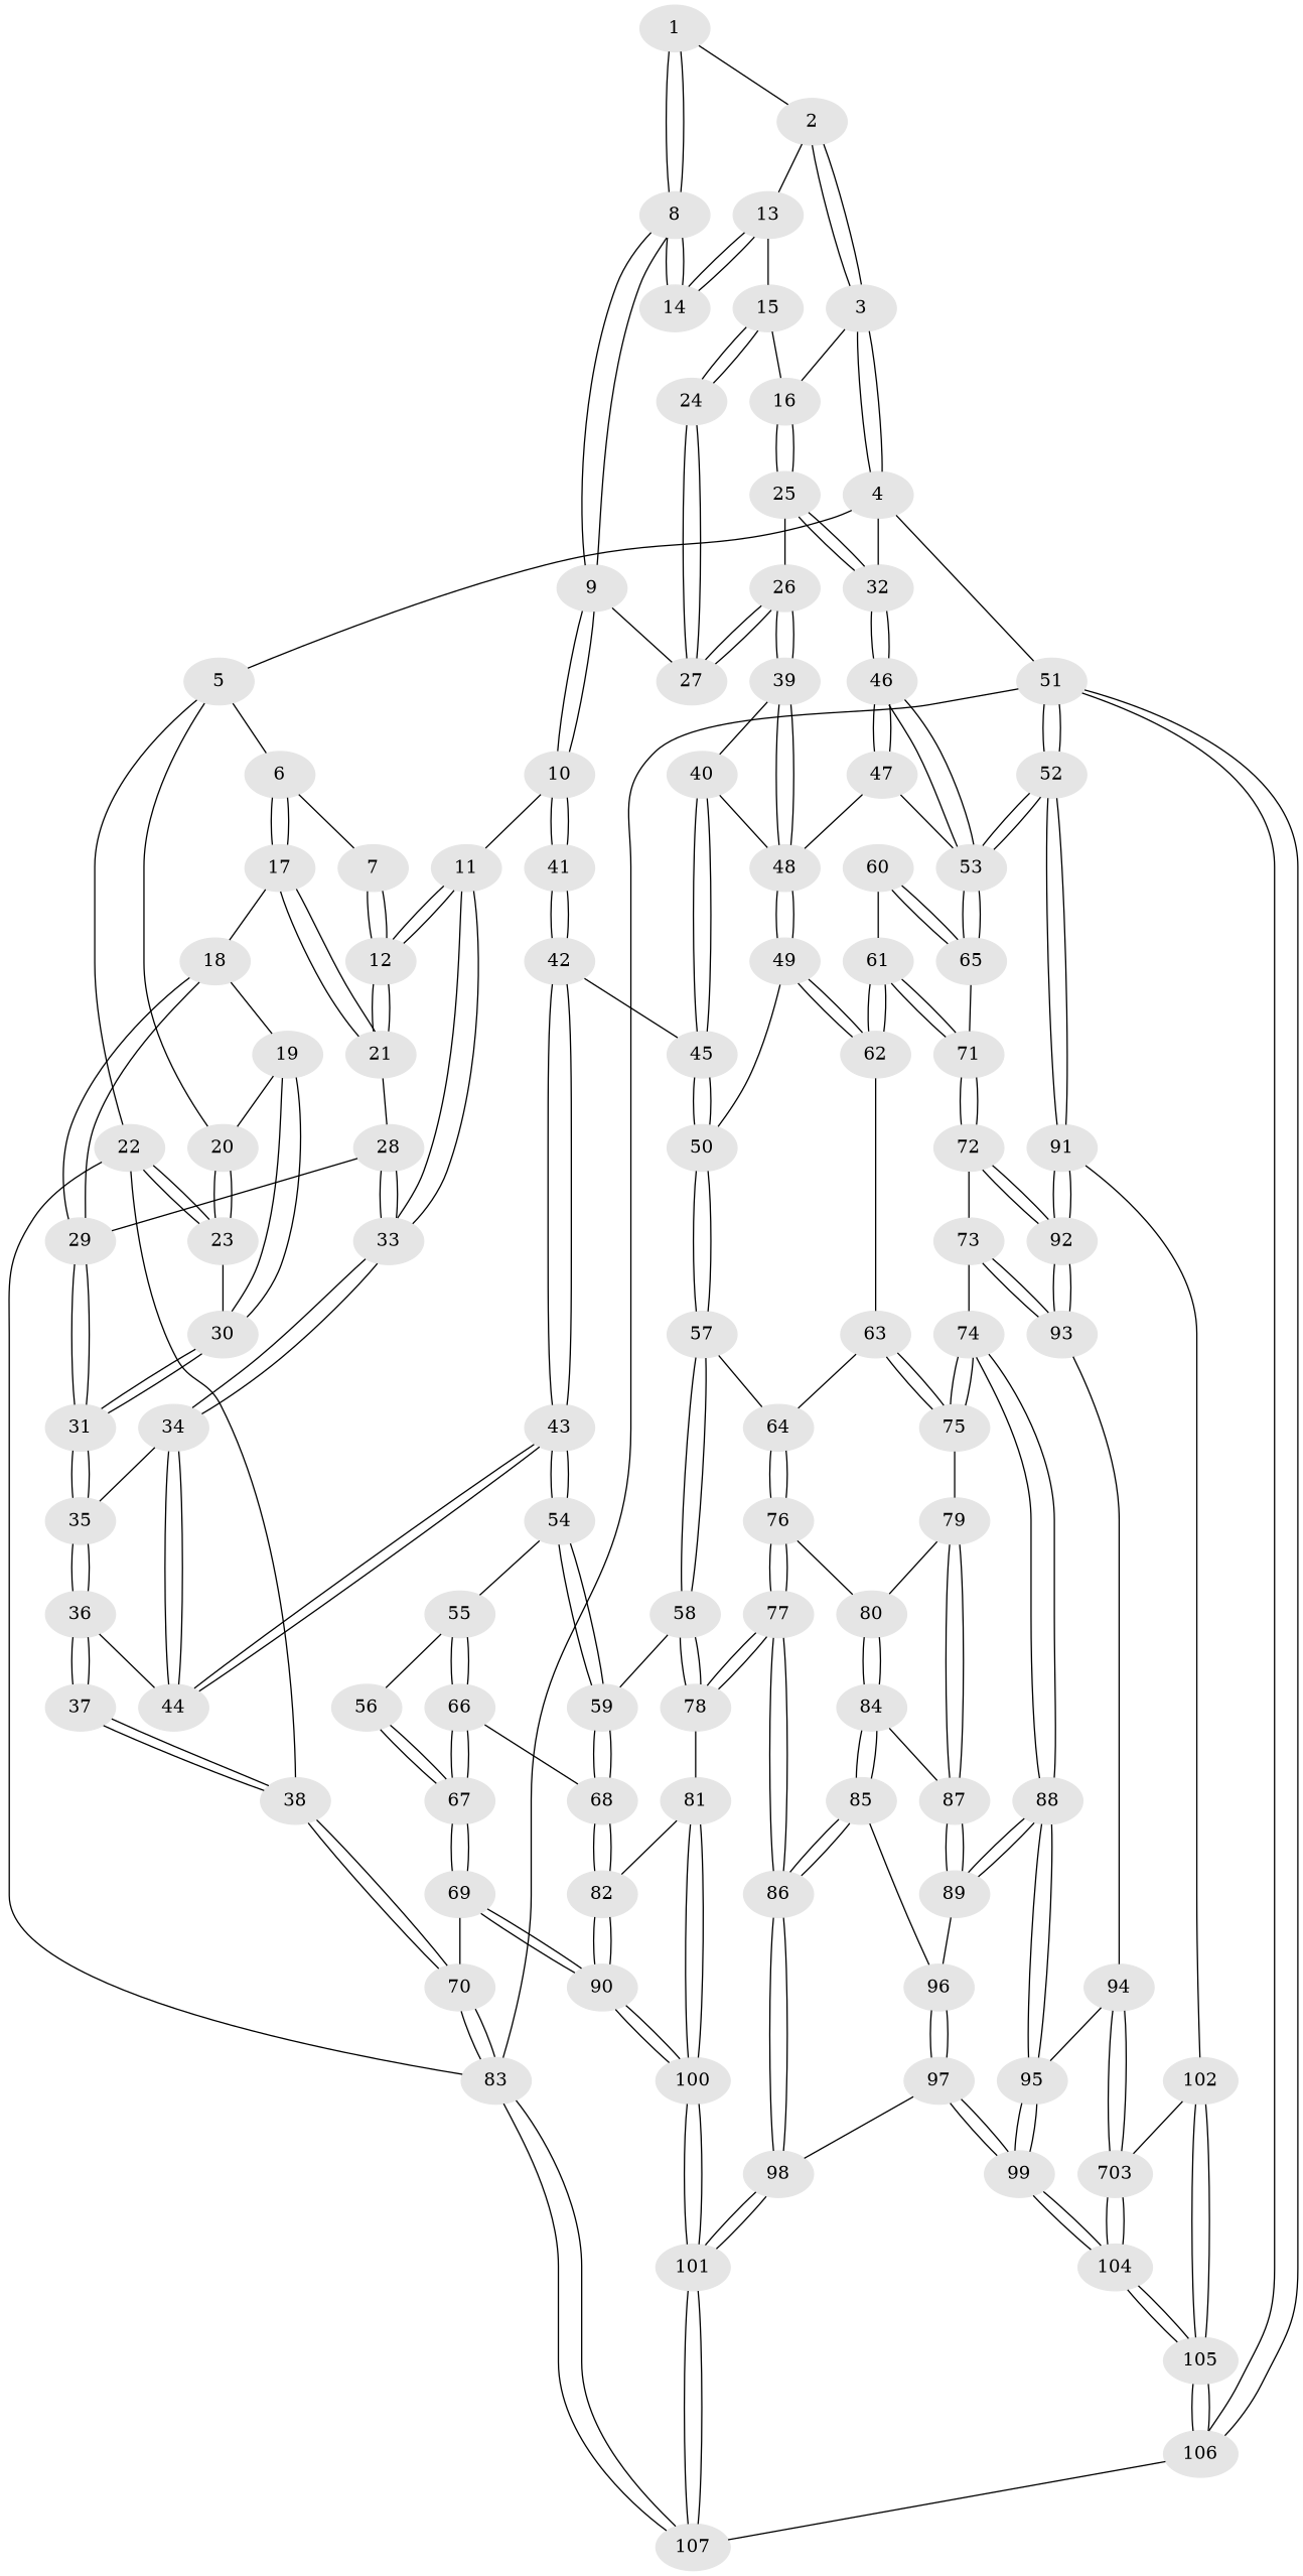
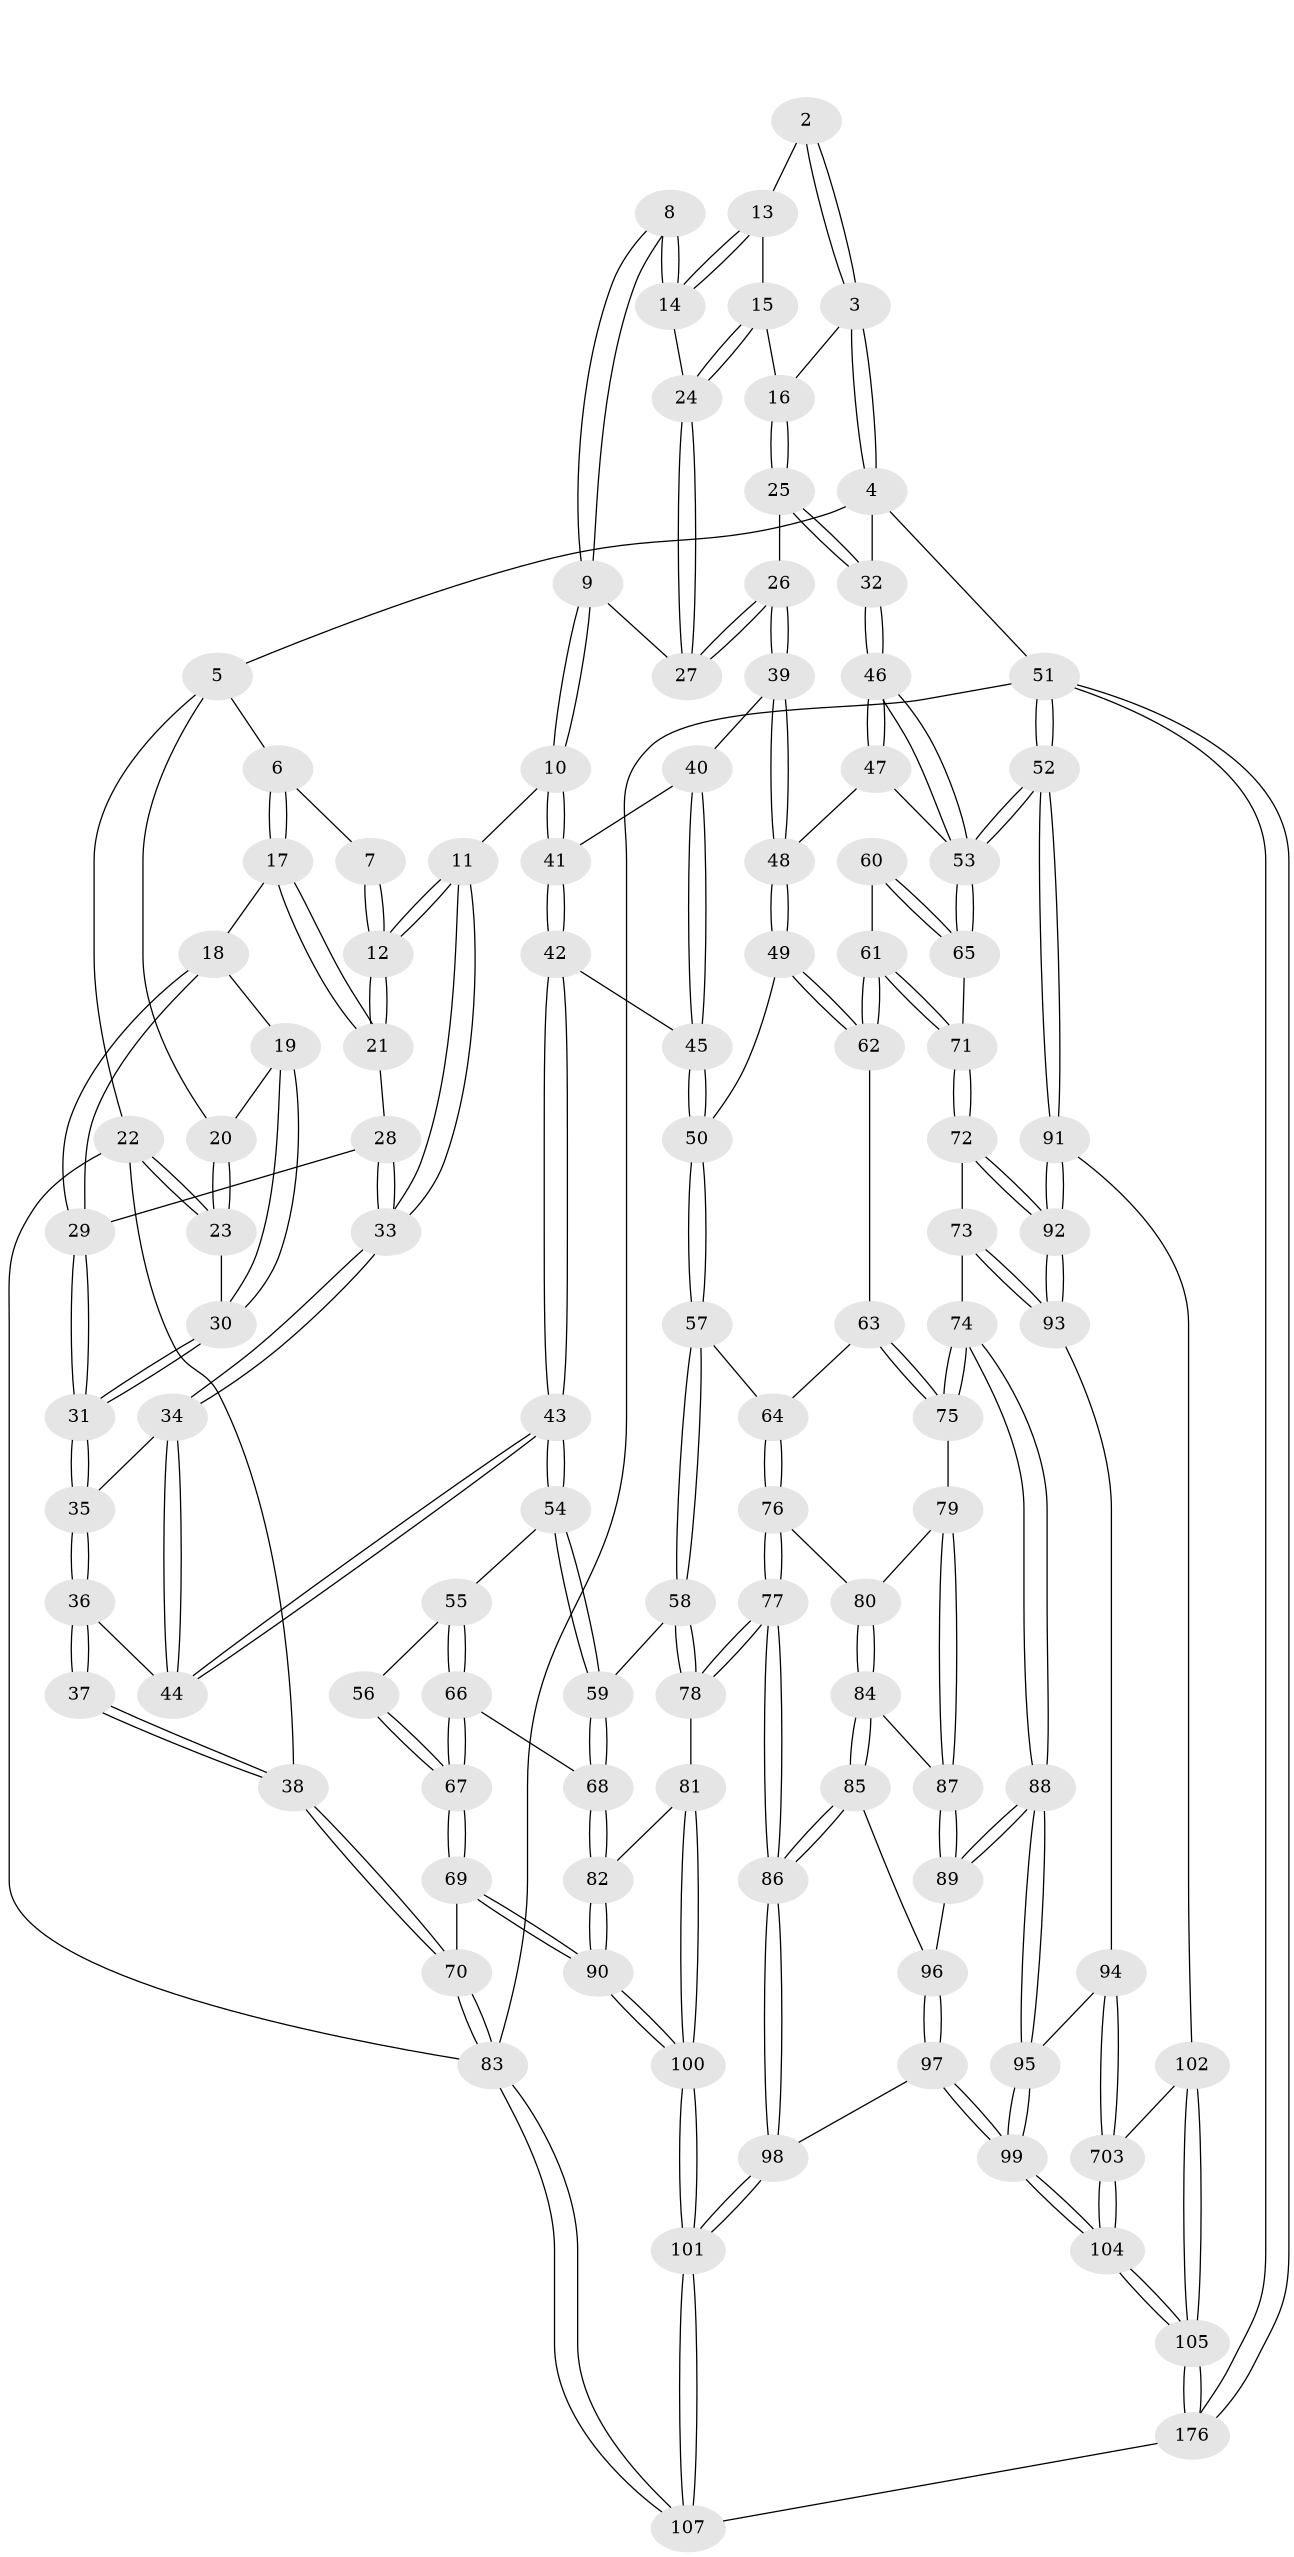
  graph {
    node [color=gray90 style=filled]
-   1
    2
    8
    3
    13
    9
    14
    4
    16
    15
    5
    32
    51
    25
    6
    20
    22
    46
    83
    52
-   106
+   106 [label=176]
    7
    17
    23
    38
    12
    21
    18
    10
    27
    24
    11
    41
    33
    42
    34
    28
    26
    19
    29
    30
    31
    70
    107
    39
    40
    48
    35
    36
    47
    53
    44
    37
    56
    67
    45
    49
    50
    43
    54
    55
    59
    57
    65
    60
    61
    62
    63
    58
    64
    91
    92
    102
    71
    66
    68
    69
    78
    76
    81
    82
    72
    75
    79
    77
    80
    90
    100
    73
    74
    93
    88
    94
    89
    95
    87
    86
    84
    98
    85
    101
    96
    97
    99
    n105 [label=703]
    105
    104
-   1 -- 2
-   1 -- 8
-   1 -- 8
    2 -- 3
    2 -- 3
    2 -- 13
    8 -- 9
    8 -- 9
    8 -- 14
    8 -- 14
    3 -- 4
    3 -- 4
    3 -- 16
    13 -- 14
    13 -- 14
    13 -- 15
    9 -- 10
    9 -- 10
    9 -- 27
+   14 -- 24
    4 -- 5
    4 -- 32
    4 -- 51
    16 -- 25
    16 -- 25
    15 -- 16
    15 -- 24
    15 -- 24
    5 -- 6
    5 -- 20
    5 -- 22
    32 -- 46
    32 -- 46
    51 -- 83
    51 -- 52
    51 -- 52
    51 -- 106
    51 -- 106
    25 -- 32
    25 -- 32
    25 -- 26
    6 -- 7
    6 -- 17
    6 -- 17
    20 -- 23
    20 -- 23
    22 -- 83
    22 -- 23
    22 -- 23
    22 -- 38
    46 -- 47
    46 -- 47
    46 -- 53
    46 -- 53
    83 -- 107
    83 -- 107
    52 -- 53
    52 -- 53
    52 -- 91
    52 -- 91
    106 -- 107
    7 -- 12
    7 -- 12
    17 -- 21
    17 -- 21
    17 -- 18
    23 -- 30
    38 -- 70
    38 -- 70
    12 -- 21
    12 -- 21
    21 -- 28
    18 -- 19
    18 -- 29
    18 -- 29
    10 -- 11
    10 -- 41
    10 -- 41
    24 -- 27
    24 -- 27
    11 -- 12
    11 -- 12
    11 -- 33
    11 -- 33
    41 -- 42
    41 -- 42
    33 -- 34
    33 -- 34
    42 -- 45
    42 -- 43
    42 -- 43
    34 -- 35
    34 -- 44
    34 -- 44
    28 -- 33
    28 -- 33
    28 -- 29
    26 -- 27
    26 -- 27
    26 -- 39
    26 -- 39
    19 -- 20
    19 -- 30
    19 -- 30
    29 -- 31
    29 -- 31
    30 -- 31
    30 -- 31
    31 -- 35
    31 -- 35
    70 -- 83
    70 -- 83
    39 -- 40
    39 -- 48
    39 -- 48
-   40 -- 48
+   40 -- 41
    40 -- 45
    40 -- 45
    48 -- 49
    48 -- 49
    35 -- 36
    35 -- 36
    36 -- 44
    36 -- 37
    36 -- 37
    47 -- 48
    47 -- 53
    53 -- 65
    53 -- 65
    37 -- 38
    37 -- 38
    56 -- 67
    56 -- 67
    67 -- 69
    67 -- 69
    45 -- 50
    45 -- 50
    49 -- 50
    49 -- 62
    49 -- 62
    50 -- 57
    50 -- 57
    43 -- 44
    43 -- 44
    43 -- 54
    43 -- 54
    54 -- 55
    54 -- 59
    54 -- 59
    55 -- 56
    55 -- 66
    55 -- 66
    59 -- 68
    59 -- 68
    57 -- 58
    57 -- 58
    57 -- 64
    65 -- 71
    60 -- 65
    60 -- 65
    60 -- 61
    61 -- 62
    61 -- 62
    61 -- 71
    61 -- 71
    62 -- 63
    63 -- 64
    63 -- 75
    63 -- 75
    58 -- 59
    58 -- 78
    58 -- 78
    64 -- 76
    64 -- 76
    91 -- 92
    91 -- 92
    91 -- 102
    92 -- 93
    92 -- 93
    102 -- n105
    102 -- 105
    102 -- 105
    71 -- 72
    71 -- 72
    66 -- 67
    66 -- 67
    66 -- 68
    68 -- 82
    68 -- 82
    69 -- 70
    69 -- 90
    69 -- 90
    78 -- 81
    76 -- 77
    76 -- 77
    76 -- 80
    81 -- 82
    81 -- 100
    81 -- 100
    82 -- 90
    82 -- 90
    72 -- 92
    72 -- 92
    72 -- 73
    75 -- 79
    79 -- 80
    79 -- 87
    79 -- 87
    77 -- 78
    77 -- 78
    77 -- 86
    77 -- 86
    80 -- 84
    80 -- 84
    90 -- 100
    90 -- 100
    100 -- 101
    100 -- 101
    73 -- 74
    73 -- 93
    73 -- 93
    74 -- 75
    74 -- 75
    74 -- 88
    74 -- 88
    93 -- 94
    88 -- 89
    88 -- 89
    88 -- 95
    88 -- 95
    94 -- 95
    94 -- n105
    94 -- n105
    89 -- 96
    95 -- 99
    95 -- 99
    87 -- 89
    87 -- 89
    86 -- 98
    86 -- 98
    84 -- 87
    84 -- 85
    84 -- 85
    98 -- 101
    98 -- 101
    85 -- 86
    85 -- 86
    85 -- 96
    101 -- 107
    101 -- 107
    96 -- 97
    96 -- 97
    97 -- 98
    97 -- 99
    97 -- 99
    99 -- 104
    99 -- 104
    n105 -- 104
    n105 -- 104
    105 -- 106
    105 -- 106
    104 -- 105
    104 -- 105
  }
